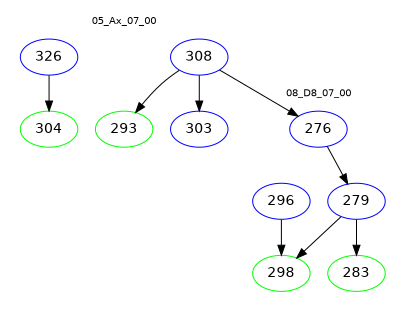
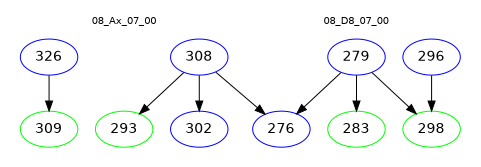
  digraph {
    fontname="DejaVu Sans"
    node [color=blue fontname="DejaVu Sans"]
    edge [color=black fontname="DejaVu Sans"]
    n1 [label=308]
    n2 [color=green label=293]
    n3 [label=326]
-   n4 [label=303]
-   n5 [color=green label=304]
+   n4 [label=302]
+   n5 [color=green label=309]
    n6 [label=279]
    n7 [label=276]
    n8 [label=296]
    n9 [color=green label=283]
    n10 [color=green label=298]
    subgraph cluster_1 {
      color=white
      fontsize=10
-     label="05_Ax_07_00"
+     label="08_Ax_07_00"
      n1
      n2
      n3
      n4
      n5
    }
    subgraph cluster_2 {
      color=white
      fontsize=10
      label="08_D8_07_00"
      n6
      n7
      n8
      n9
      n10
    }
    n1 -> n2
    n1 -> n4
    n1 -> n7
    n3 -> n5
-   n7 -> n6
+   n6 -> n7
    n6 -> n9
    n6 -> n10
    n8 -> n10
  }
